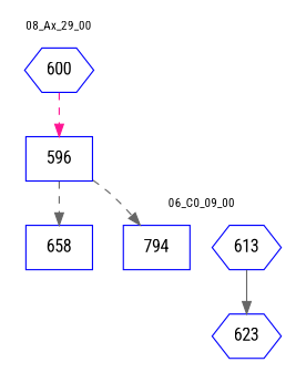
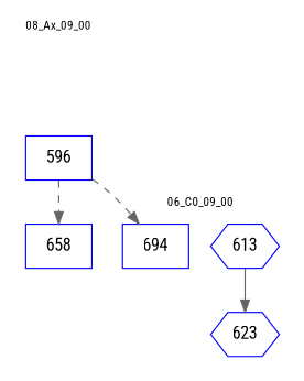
  digraph {
    fontname="Roboto Condensed"
    node [color=blue fontname="Roboto Condensed" shape=hexagon]
    edge [color=gray40 fontname="Roboto Condensed" style=dashed]
-   n1 [label=600]
    n2 [label=596 shape=box]
    n3 [label=658 shape=box]
    n4 [label=613]
    n5 [label=623]
-   n6 [label=794 shape=box]
+   n6 [label=694 shape=box]
    subgraph cluster_1 {
      color=white
      fontsize=10
-     label="08_Ax_29_00"
-     n1
+     label="08_Ax_09_00"
      n2
      n3
    }
    subgraph cluster_2 {
      color=white
      fontsize=10
      label="06_C0_09_00"
      n4
      n5
      n6
    }
-   n1 -> n2 [color=deeppink]
    n2 -> n3
    n2 -> n6
    n4 -> n5 [style=solid]
  }
